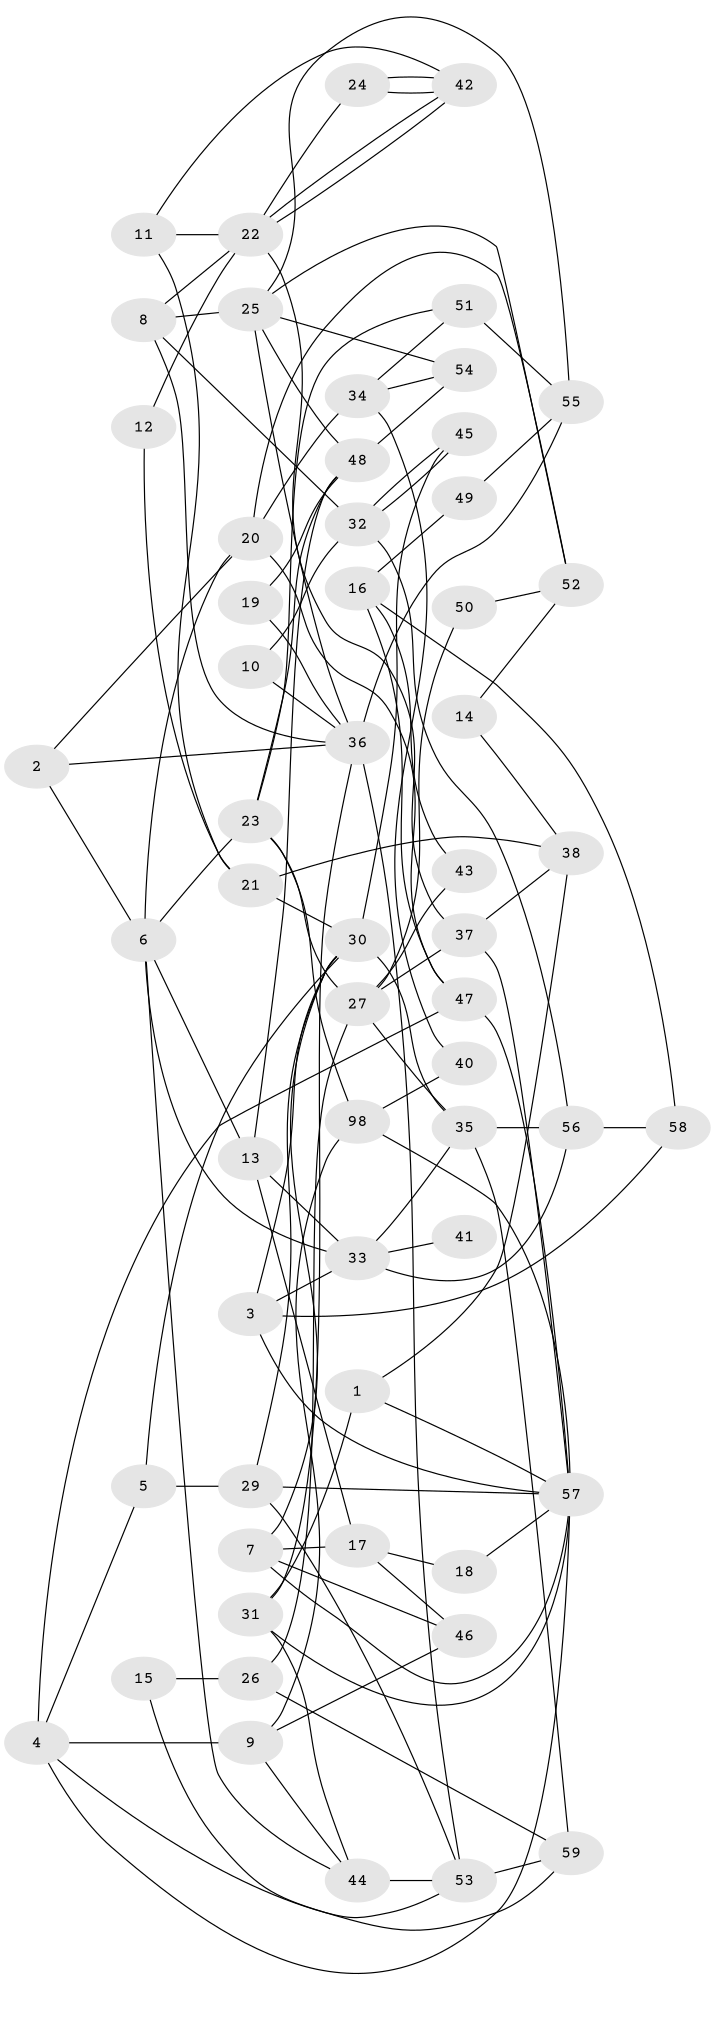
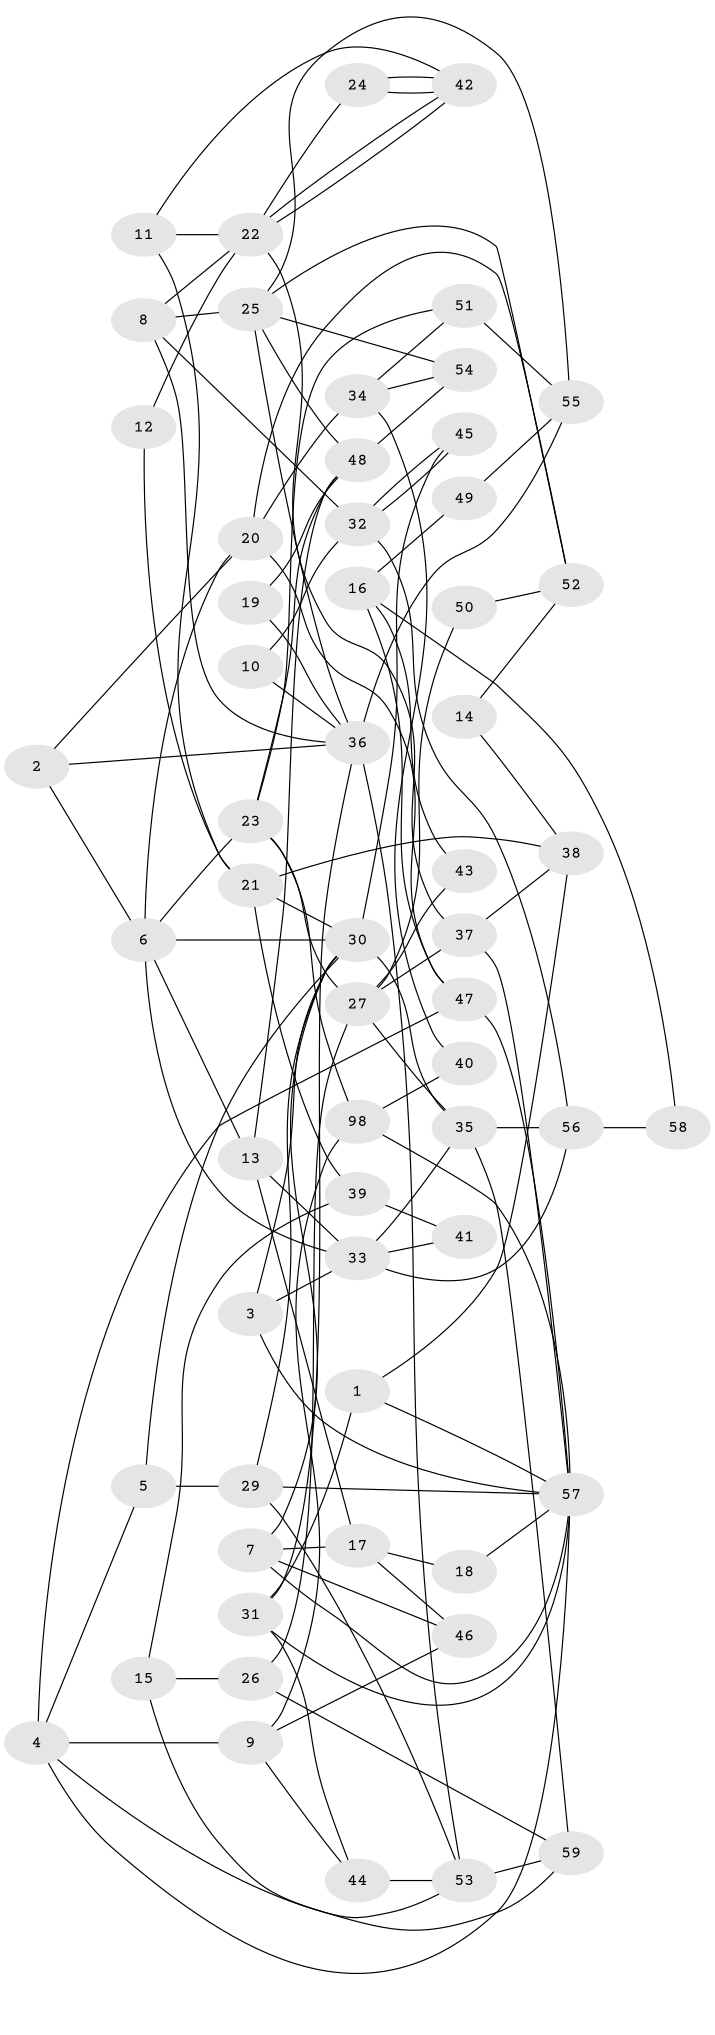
  graph {
    fontname="Courier Prime"
    rankdir=LR
    node [color=gray90 fontname="Courier Prime" style=filled]
    edge [fontname="Courier Prime"]
    1
    38
    57
    2
    6
    20
    36
    33
    13
    23
    44
    47
    52
    34
    53
    55
    3
    30
    58
    35
    45
    41
    56
    4
    5
    9
    29
    46
    n29 [label=98]
    59
    17
    48
    27
    51
    7
    18
    8
    22
    25
    32
    42
    24
    37
    54
    40
    10
    11
    21
+   39
    12
    14
    15
    26
    16
    43
    49
    19
    50
    31
    1 -- 38
    1 -- 57
    2 -- 6
    2 -- 20
    2 -- 36
    6 -- 20
    6 -- 33
    6 -- 13
    6 -- 23
-   6 -- 44
+   6 -- 30
    20 -- 47
    20 -- 52
    20 -- 34
    36 -- 53
    36 -- 55
    33 -- 35
    33 -- 41
    33 -- 56
    13 -- 33
    13 -- 17
    13 -- 48
    23 -- n29
    23 -- 48
    23 -- 27
    23 -- 51
    44 -- 53
    47 -- 57
    34 -- 51
    34 -- 54
    34 -- 40
    53 -- 59
    3 -- 57
    3 -- 33
    3 -- 30
-   3 -- 58
    30 -- 35
    30 -- 45
    35 -- 56
    35 -- 59
    56 -- 58
    4 -- 57
    4 -- 47
    4 -- 53
    4 -- 5
    4 -- 9
    5 -- 30
    5 -- 29
    9 -- 44
    9 -- 46
    9 -- n29
    29 -- 57
    29 -- 53
    29 -- 30
    n29 -- 57
    n29 -- 40
    17 -- 46
    17 -- 18
    48 -- 54
    27 -- 35
    27 -- 37
    27 -- 43
    27 -- 50
    51 -- 55
    7 -- 57
    7 -- 30
    7 -- 46
    7 -- 17
    18 -- 57
    8 -- 36
    8 -- 22
    8 -- 25
    8 -- 32
    22 -- 42
    22 -- 42
    22 -- 24
    22 -- 37
    25 -- 36
    25 -- 52
    25 -- 55
    25 -- 48
    25 -- 54
    32 -- 45
    32 -- 45
    32 -- 56
    24 -- 42
    24 -- 42
    37 -- 38
    37 -- 57
    10 -- 36
    10 -- 32
    11 -- 22
    11 -- 42
    11 -- 21
    21 -- 38
    21 -- 30
+   21 -- 39
+   39 -- 41
    12 -- 22
    12 -- 21
    14 -- 38
    14 -- 52
    15 -- 59
+   15 -- 39
    15 -- 26
    26 -- 59
    26 -- 27
    16 -- 47
    16 -- 58
    16 -- 43
    16 -- 49
    49 -- 55
    19 -- 36
    19 -- 48
    50 -- 52
    31 -- 1
    31 -- 57
    31 -- 36
    31 -- 44
  }
